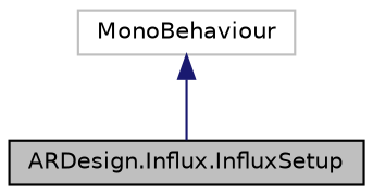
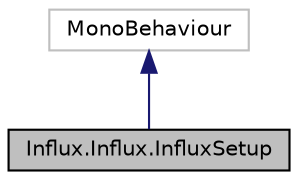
  digraph {
    node [fontname=Helvetica fontsize=10 shape=record style=filled]
-   n1 [color=black fillcolor=grey75 fontcolor=black height=0.2 label="ARDesign.Influx.InfluxSetup" width=0.4]
+   n1 [color=black fillcolor=grey75 fontcolor=black height=0.2 label="Influx.Influx.InfluxSetup" width=0.4]
    n2 [color=grey75 fillcolor=white height=0.2 label=MonoBehaviour width=0.4]
    n2 -> n1 [color=midnightblue dir=back fontname=Helvetica fontsize=10 labelfontname=Helvetica labelfontsize=10 style=solid]
  }
